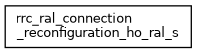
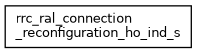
  digraph {
    rankdir=LR
-   n1 [color=black fillcolor=white fontname=Helvetica fontsize=10 height=0.2 label="rrc_ral_connection\l_reconfiguration_ho_ral_s" shape=record style=filled width=0.4]
+   n1 [color=black fillcolor=white fontname=Helvetica fontsize=10 height=0.2 label="rrc_ral_connection\l_reconfiguration_ho_ind_s" shape=record style=filled width=0.4]
  }
